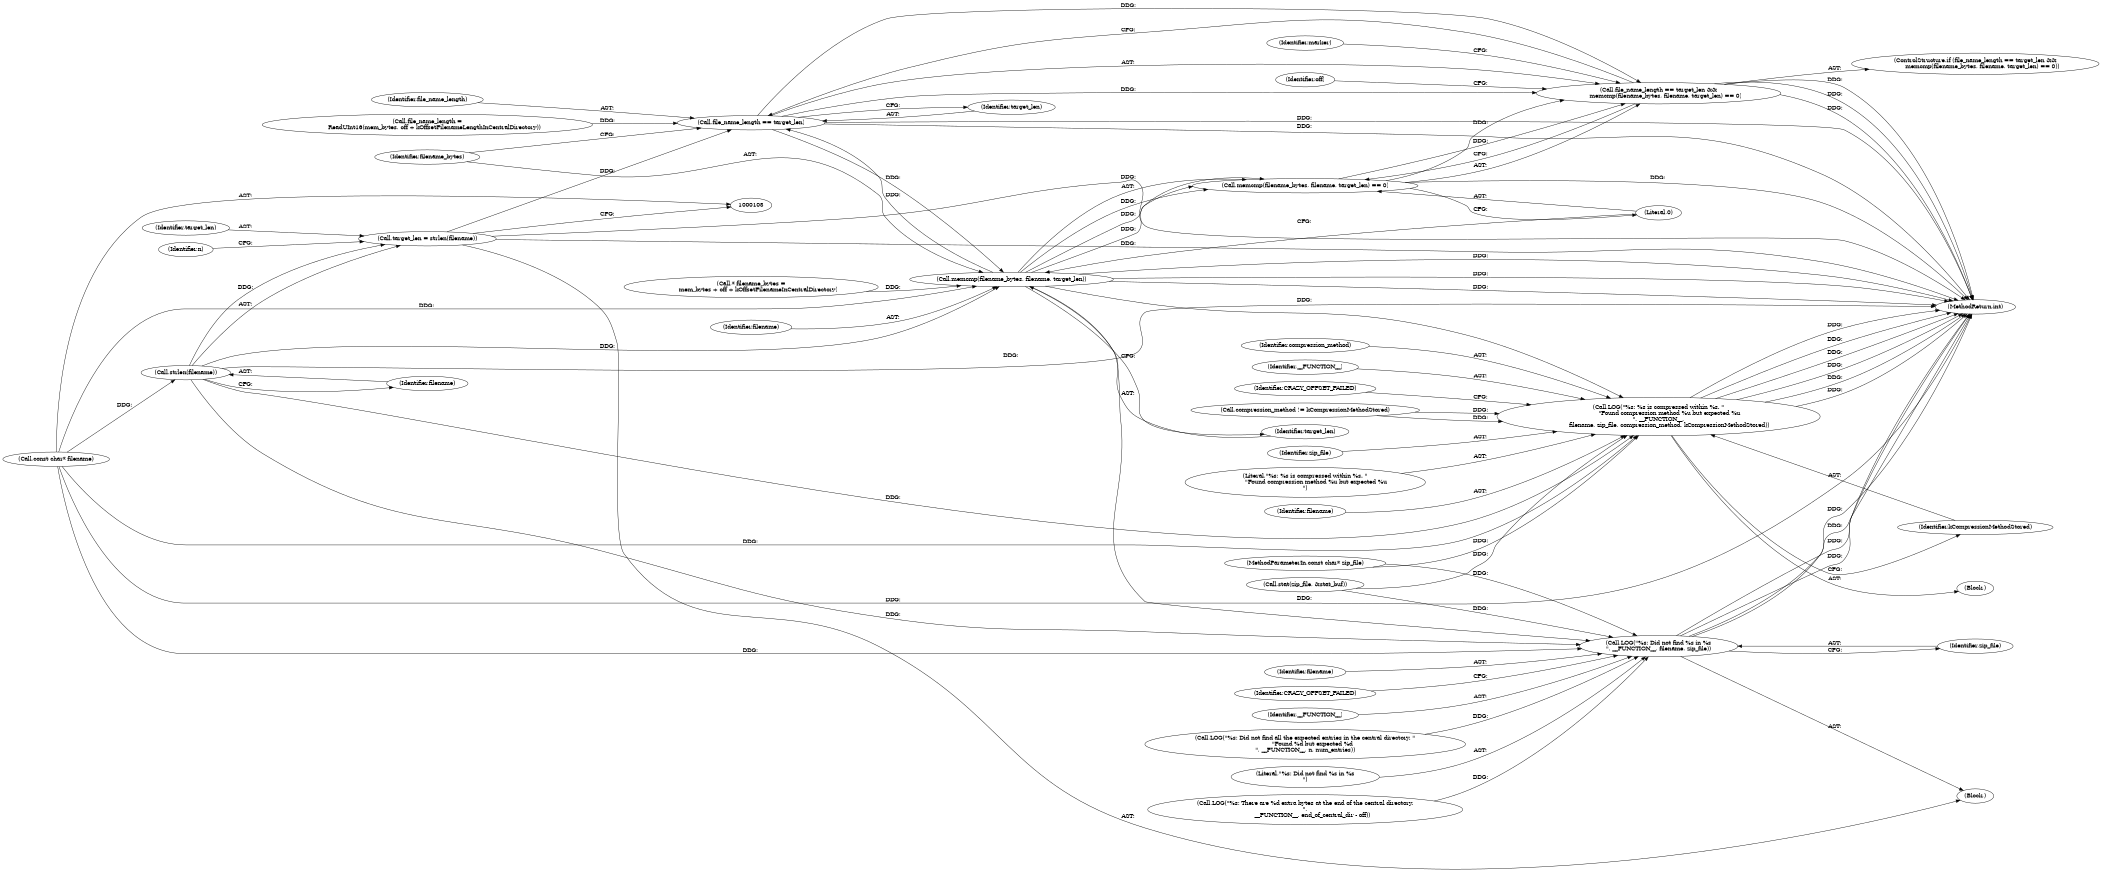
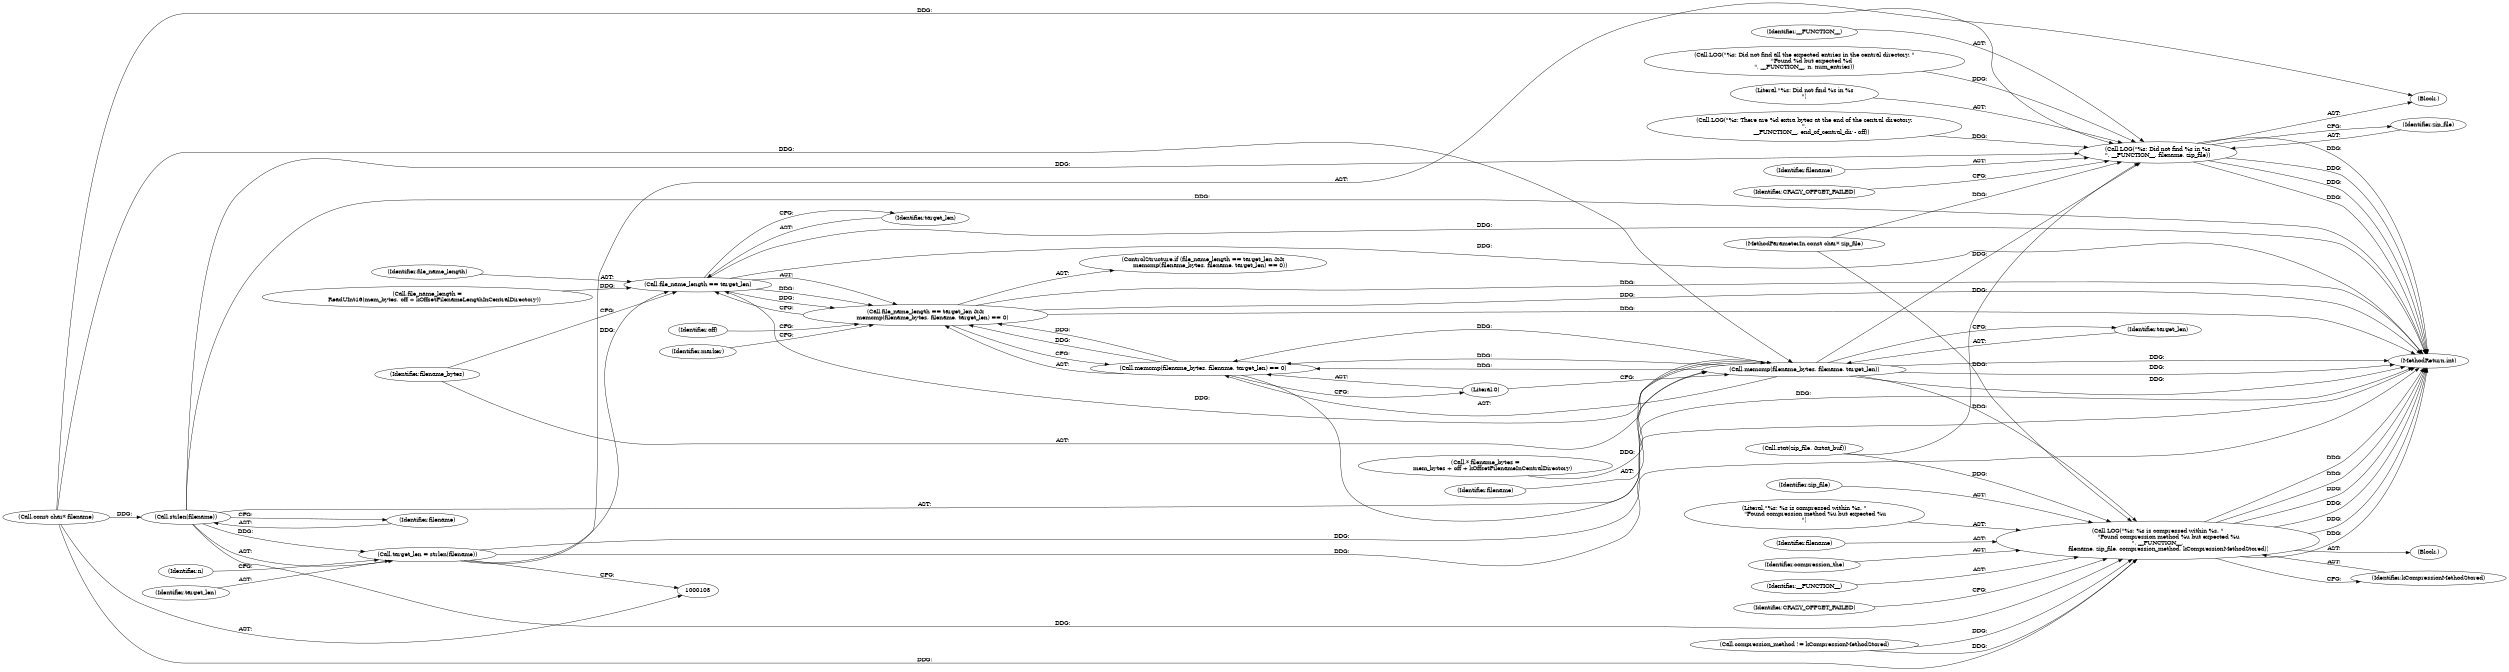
  digraph {
    rankdir=LR
    n1 [label="(Call,target_len = strlen(filename))"]
    n2 [label="(Call,file_name_length == target_len)"]
    n3 [label="(Block,)"]
    n4 [label="(MethodReturn,int)"]
    1000103
    n6 [label="(Call,strlen(filename))"]
    n7 [label="(Call,memcmp(filename_bytes, filename, target_len))"]
    n8 [label="(Call,LOG(\"%s: %s is compressed within %s. \"\n            \"Found compression method %u but expected %u\n\", __FUNCTION__,\n            filename, zip_file, compression_method, kCompressionMethodStored))"]
    n9 [label="(Call,LOG(\"%s: Did not find %s in %s\n\", __FUNCTION__, filename, zip_file))"]
    n10 [label="(Identifier,filename)"]
    n11 [label="(Call,file_name_length == target_len &&\n        memcmp(filename_bytes, filename, target_len) == 0)"]
    n12 [label="(Identifier,target_len)"]
    n13 [label="(Call,memcmp(filename_bytes, filename, target_len) == 0)"]
    n14 [label="(Identifier,target_len)"]
    n15 [label="(Identifier,kCompressionMethodStored)"]
    n16 [label="(Block,)"]
    n17 [label="(Identifier,zip_file)"]
    n18 [label="(Call,const char* filename)"]
    n19 [label="(ControlStructure,if (file_name_length == target_len &&\n        memcmp(filename_bytes, filename, target_len) == 0))"]
    n20 [label="(Literal,0)"]
    n21 [label="(Identifier,zip_file)"]
    n22 [label="(Identifier,n)"]
    n23 [label="(Identifier,off)"]
    n24 [label="(Identifier,filename)"]
    n25 [label="(Identifier,filename_bytes)"]
    n26 [label="(Literal,\"%s: %s is compressed within %s. \"\n            \"Found compression method %u but expected %u\n\")"]
    n27 [label="(Call,* filename_bytes =\n        mem_bytes + off + kOffsetFilenameInCentralDirectory)"]
    n28 [label="(Identifier,filename)"]
    n29 [label="(Identifier,filename)"]
-   n30 [label="(Identifier,compression_method)"]
+   n30 [label="(Identifier,compression_the)"]
    n31 [label="(Identifier,file_name_length)"]
    n32 [label="(Identifier,CRAZY_OFFSET_FAILED)"]
    n33 [label="(Identifier,__FUNCTION__)"]
    n34 [label="(Identifier,marker)"]
    n35 [label="(Identifier,__FUNCTION__)"]
    n36 [label="(Identifier,CRAZY_OFFSET_FAILED)"]
    n37 [label="(Call,file_name_length =\n        ReadUInt16(mem_bytes, off + kOffsetFilenameLengthInCentralDirectory))"]
    n38 [label="(Call,LOG(\"%s: Did not find all the expected entries in the central directory. \"\n        \"Found %d but expected %d\n\", __FUNCTION__, n, num_entries))"]
    n39 [label="(Call,stat(zip_file, &stat_buf))"]
    n40 [label="(Call,compression_method != kCompressionMethodStored)"]
    n41 [label="(Literal,\"%s: Did not find %s in %s\n\")"]
    n42 [label="(MethodParameterIn,const char* zip_file)"]
    n43 [label="(Identifier,target_len)"]
    n44 [label="(Call,LOG(\"%s: There are %d extra bytes at the end of the central directory.\n\",\n        __FUNCTION__, end_of_central_dir - off))"]
    n1 -> n2 [label="DDG: "]
    n1 -> n3 [label="AST: "]
    n1 -> n4 [label="DDG: "]
    n1 -> n4 [label="DDG: "]
    n1 -> 1000103 [label="CFG: "]
    n2 -> n4 [label="DDG: "]
    n2 -> n4 [label="DDG: "]
-   n2 -> n7 [label="DDG: "]
    n2 -> n11 [label="AST: "]
    n2 -> n11 [label="DDG: "]
    n2 -> n11 [label="DDG: "]
    n2 -> n12 [label="CFG: "]
    n6 -> n1 [label="AST: "]
    n6 -> n1 [label="DDG: "]
    n6 -> n4 [label="DDG: "]
-   n6 -> n7 [label="DDG: "]
+   n6 -> n7 [label="AST: "]
    n6 -> n8 [label="DDG: "]
    n6 -> n9 [label="DDG: "]
    n6 -> n10 [label="CFG: "]
    n7 -> n2 [label="DDG: "]
    n7 -> n4 [label="DDG: "]
    n7 -> n4 [label="DDG: "]
    n7 -> n4 [label="DDG: "]
    n7 -> n8 [label="DDG: "]
    n7 -> n9 [label="DDG: "]
    n7 -> n13 [label="AST: "]
    n7 -> n13 [label="DDG: "]
    n7 -> n13 [label="DDG: "]
    n7 -> n13 [label="DDG: "]
    n7 -> n14 [label="CFG: "]
    n8 -> n4 [label="DDG: "]
    n8 -> n4 [label="DDG: "]
    n8 -> n4 [label="DDG: "]
    n8 -> n4 [label="DDG: "]
    n8 -> n4 [label="DDG: "]
    n8 -> n4 [label="DDG: "]
    n8 -> n15 [label="CFG: "]
    n8 -> n16 [label="AST: "]
    n9 -> n3 [label="AST: "]
    n9 -> n4 [label="DDG: "]
    n9 -> n4 [label="DDG: "]
    n9 -> n4 [label="DDG: "]
    n9 -> n4 [label="DDG: "]
    n9 -> n17 [label="CFG: "]
    n10 -> n6 [label="AST: "]
    n11 -> n2 [label="CFG: "]
    n11 -> n4 [label="DDG: "]
    n11 -> n4 [label="DDG: "]
    n11 -> n4 [label="DDG: "]
    n11 -> n13 [label="CFG: "]
    n11 -> n19 [label="AST: "]
    n12 -> n2 [label="AST: "]
    n13 -> n4 [label="DDG: "]
    n13 -> n11 [label="AST: "]
    n13 -> n11 [label="DDG: "]
    n13 -> n11 [label="DDG: "]
    n13 -> n20 [label="CFG: "]
    n14 -> n7 [label="AST: "]
    n15 -> n8 [label="AST: "]
    n17 -> n9 [label="AST: "]
-   n18 -> n4 [label="DDG: "]
    n18 -> 1000103 [label="AST: "]
    n18 -> n6 [label="DDG: "]
    n18 -> n7 [label="DDG: "]
    n18 -> n8 [label="DDG: "]
    n18 -> n9 [label="DDG: "]
    n20 -> n7 [label="CFG: "]
    n20 -> n13 [label="AST: "]
    n21 -> n8 [label="AST: "]
    n22 -> n1 [label="CFG: "]
    n23 -> n11 [label="CFG: "]
    n24 -> n9 [label="AST: "]
    n25 -> n2 [label="CFG: "]
    n25 -> n7 [label="AST: "]
    n26 -> n8 [label="AST: "]
    n27 -> n7 [label="DDG: "]
    n28 -> n7 [label="AST: "]
    n29 -> n8 [label="AST: "]
    n30 -> n8 [label="AST: "]
    n31 -> n2 [label="AST: "]
    n32 -> n9 [label="CFG: "]
    n33 -> n9 [label="AST: "]
    n34 -> n11 [label="CFG: "]
    n35 -> n8 [label="AST: "]
    n36 -> n8 [label="CFG: "]
    n37 -> n2 [label="DDG: "]
    n38 -> n9 [label="DDG: "]
    n39 -> n8 [label="DDG: "]
    n39 -> n9 [label="DDG: "]
    n40 -> n8 [label="DDG: "]
    n40 -> n8 [label="DDG: "]
    n41 -> n9 [label="AST: "]
    n42 -> n8 [label="DDG: "]
    n42 -> n9 [label="DDG: "]
    n43 -> n1 [label="AST: "]
    n44 -> n9 [label="DDG: "]
  }
